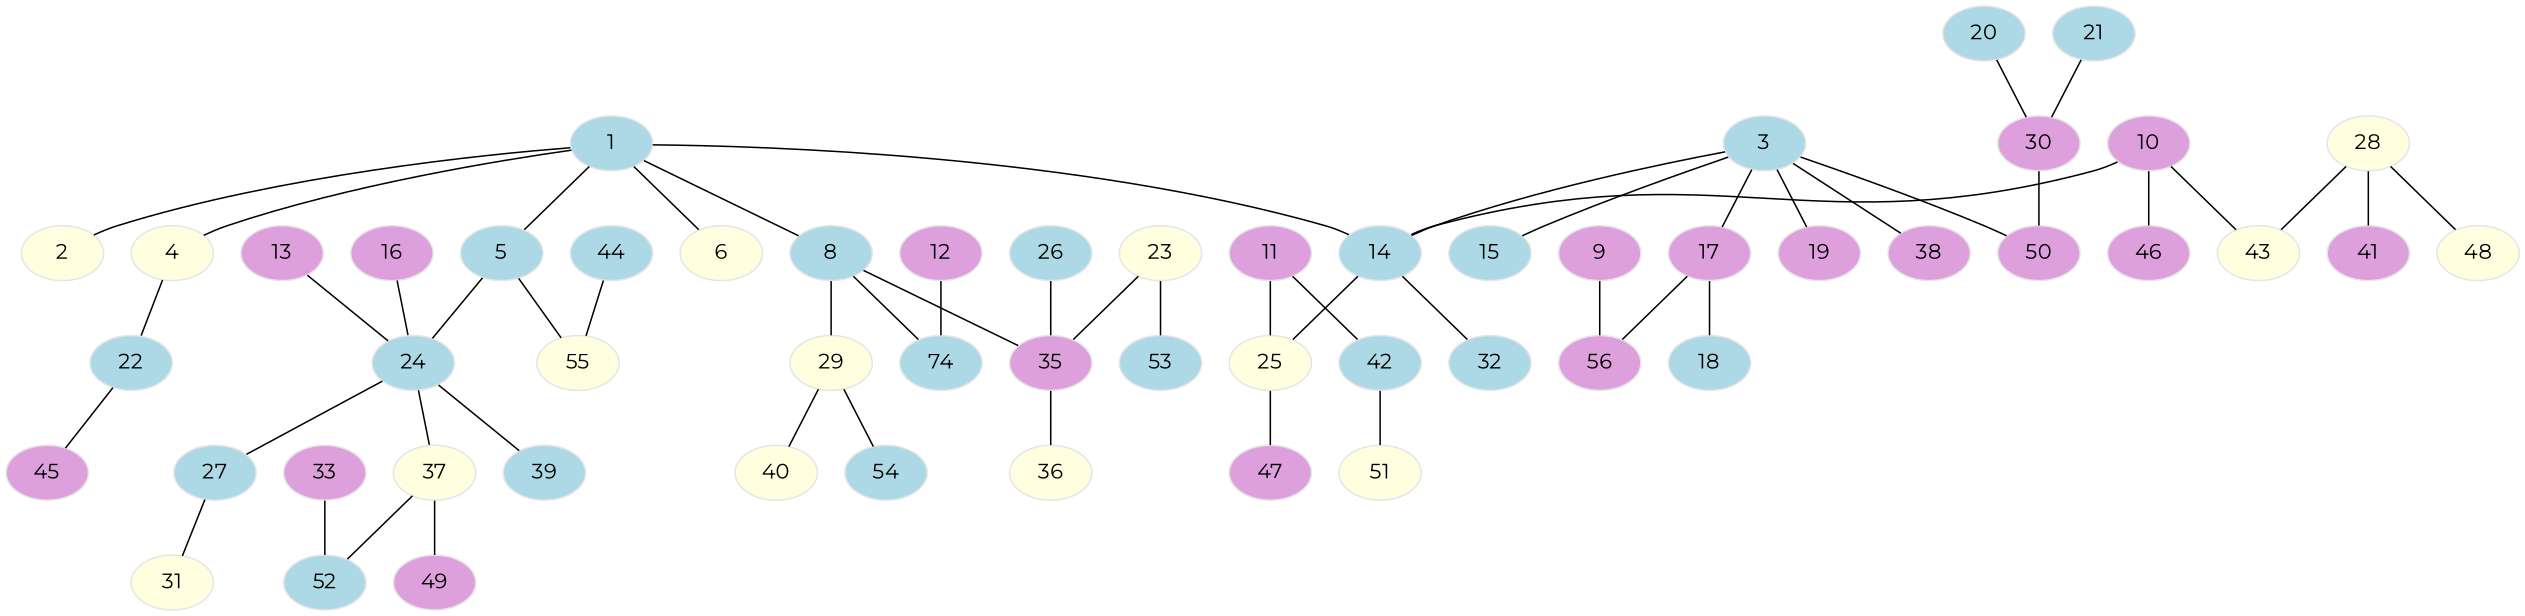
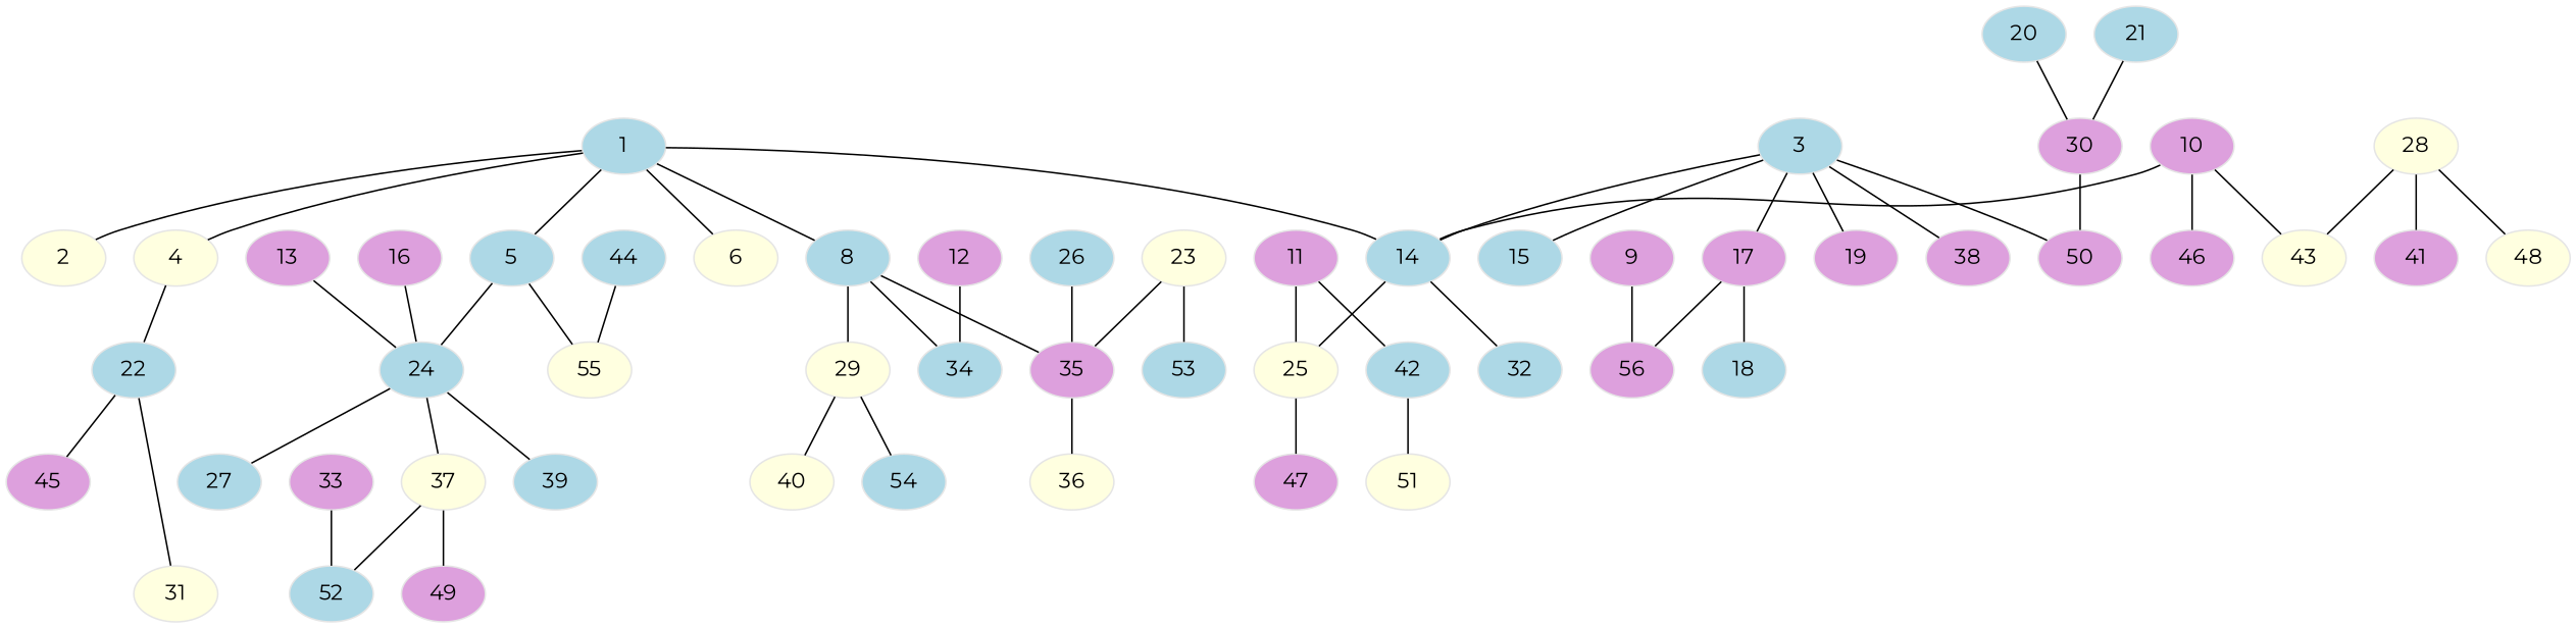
  graph {
    fontname=Montserrat
    node [color=gray90 fillcolor=lightblue fontname=Montserrat style=filled]
    edge [fontname=Montserrat weight=1.0]
    2 [fillcolor=lightyellow]
    1
    4 [fillcolor=lightyellow]
    5
    6 [fillcolor=lightyellow]
    8
    14
    22
    24
    55 [fillcolor=lightyellow]
    29 [fillcolor=lightyellow]
-   34 [label=74]
+   34
    35 [fillcolor=plum]
    25 [fillcolor=lightyellow]
    32
    3
    15
    17 [fillcolor=plum]
    19 [fillcolor=plum]
    38 [fillcolor=plum]
    50 [fillcolor=plum]
    56 [fillcolor=plum]
    18
    45 [fillcolor=plum]
    27
    37 [fillcolor=lightyellow]
    39
    40 [fillcolor=lightyellow]
    54
    36 [fillcolor=lightyellow]
    9 [fillcolor=plum]
    10 [fillcolor=plum]
    43 [fillcolor=lightyellow]
    46 [fillcolor=plum]
    11 [fillcolor=plum]
    42
    47 [fillcolor=plum]
    51 [fillcolor=lightyellow]
    12 [fillcolor=plum]
    13 [fillcolor=plum]
    16 [fillcolor=plum]
    30 [fillcolor=plum]
    20
    21
    23 [fillcolor=lightyellow]
    53
    31 [fillcolor=lightyellow]
    52
    49 [fillcolor=plum]
    26
    28 [fillcolor=lightyellow]
    41 [fillcolor=plum]
    48 [fillcolor=lightyellow]
    33 [fillcolor=plum]
    44
    1 -- 2
    1 -- 4
    1 -- 5
    1 -- 6
    1 -- 8
    1 -- 14
    4 -- 22
    5 -- 24
    5 -- 55
    8 -- 29
    8 -- 34
    8 -- 35
    14 -- 25
    14 -- 32
    22 -- 45
    24 -- 27
    24 -- 37
    24 -- 39
    29 -- 40
    29 -- 54
    35 -- 36
    25 -- 47
    3 -- 14
    3 -- 15
    3 -- 17
    3 -- 19
    3 -- 38
    3 -- 50
    17 -- 56
    17 -- 18
-   27 -- 31
+   22 -- 31
    37 -- 52
    37 -- 49
    9 -- 56
    10 -- 14
    10 -- 43
    10 -- 46
    11 -- 25
    11 -- 42
    42 -- 51
    12 -- 34
    13 -- 24
    16 -- 24
    30 -- 50
    20 -- 30
    21 -- 30
    23 -- 35
    23 -- 53
    26 -- 35
    28 -- 43
    28 -- 41
    28 -- 48
    33 -- 52
    44 -- 55
  }
